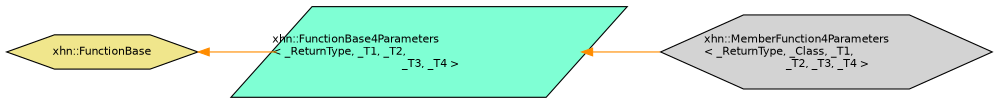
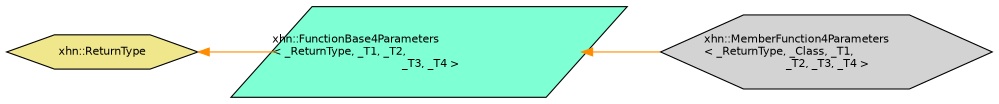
  digraph {
    rankdir=LR
    node [color=black fontname=Helvetica fontsize=10 shape=hexagon style=filled]
    edge [color=darkorange dir=back fontname=Helvetica fontsize=10 labelfontname=Helvetica labelfontsize=10 style=solid]
    n1 [fillcolor=lightgrey fontcolor=black height=0.2 label="xhn::MemberFunction4Parameters\l\< _ReturnType, _Class, _T1,\l _T2, _T3, _T4 \>" width=0.4]
    n2 [fillcolor=aquamarine height=0.2 label="xhn::FunctionBase4Parameters\l\< _ReturnType, _T1, _T2,\l _T3, _T4 \>" shape=parallelogram width=0.4]
-   n3 [fillcolor=khaki height=0.2 label="xhn::FunctionBase" width=0.4]
+   n3 [fillcolor=khaki height=0.2 label="xhn::ReturnType" width=0.4]
    n2 -> n1
    n3 -> n2
  }
